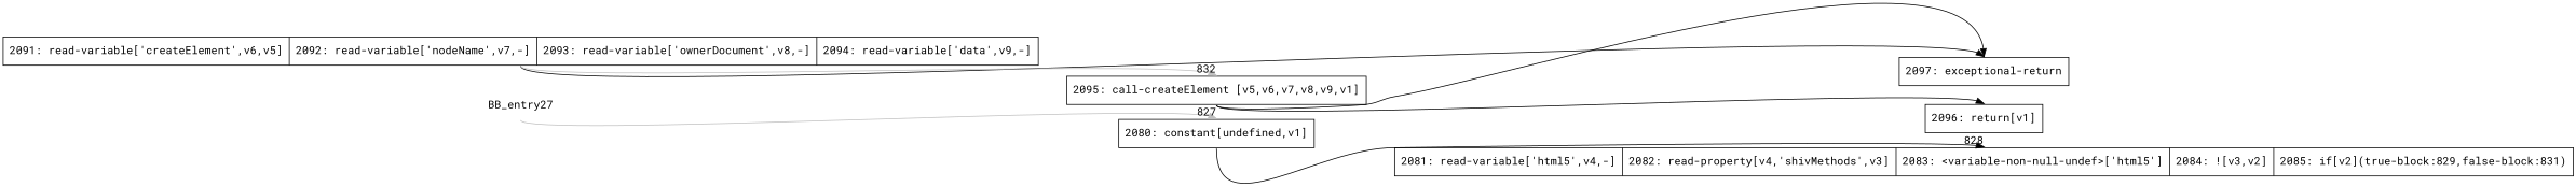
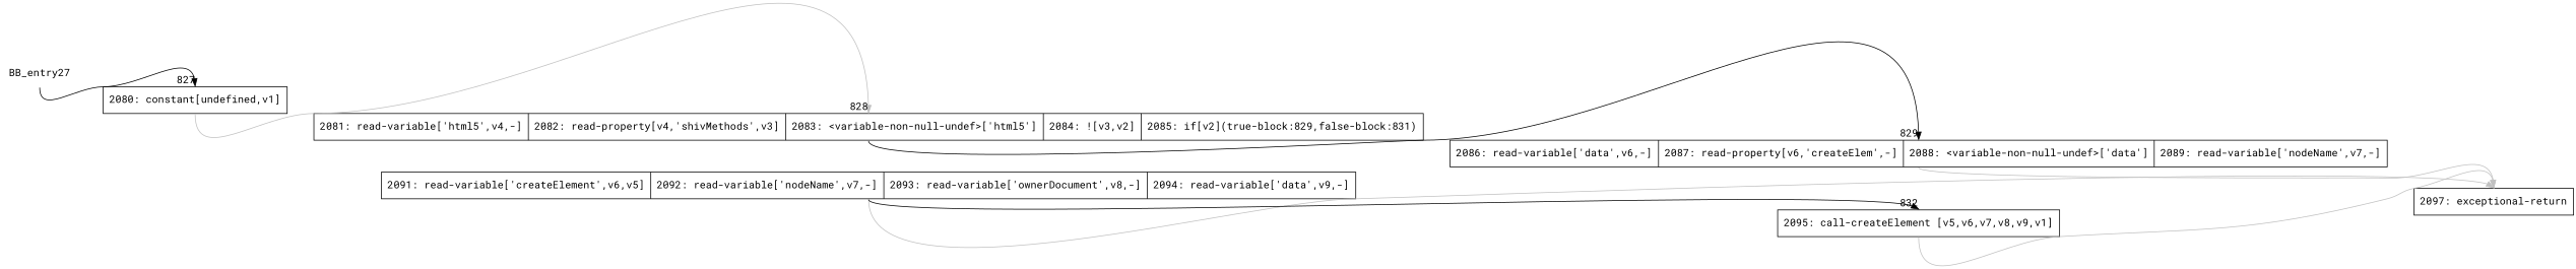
  digraph {
    fontname="Roboto Mono"
    rankdir=LR
    node [fontname="Roboto Mono" shape=record]
    edge [fontname="Roboto Mono" headport=n tailport=s]
    n1 [label=BB_entry27 shape=none]
    n2 [label="{2080: constant[undefined,v1]}"]
    n3 [label="{2081: read-variable['html5',v4,-]|2082: read-property[v4,'shivMethods',v3]|2083: \<variable-non-null-undef\>['html5']|2084: ![v3,v2]|2085: if[v2](true-block:829,false-block:831)}"]
+   n4 [label="{2086: read-variable['data',v6,-]|2087: read-property[v6,'createElem',-]|2088: \<variable-non-null-undef\>['data']|2089: read-variable['nodeName',v7,-]}"]
    n5 [label="{2097: exceptional-return}"]
    n6 [label="{2091: read-variable['createElement',v6,v5]|2092: read-variable['nodeName',v7,-]|2093: read-variable['ownerDocument',v8,-]|2094: read-variable['data',v9,-]}"]
    n7 [label="{2095: call-createElement [v5,v6,v7,v8,v9,v1]}"]
-   n8 [label="{2096: return[v1]}"]
-   n1 -> n2 [headlabel="    827" color=gray]
-   n2 -> n3 [headlabel="      828"]
-   n6 -> n5 [color=black]
-   n6 -> n7 [headlabel="      832" color=gray]
-   n7 -> n5 [color=black]
-   n7 -> n8
+   n1 -> n2 [headlabel="    827"]
+   n2 -> n3 [headlabel="      828" color=gray]
+   n3 -> n4 [headlabel="      829"]
+   n4 -> n5 [color=gray]
+   n6 -> n5 [color=gray]
+   n6 -> n7 [headlabel="      832"]
+   n7 -> n5 [color=gray]
  }
